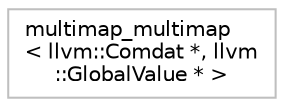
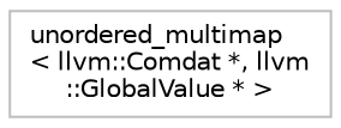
  digraph {
    rankdir=LR
-   n1 [color=grey75 fontname=Helvetica fontsize=10 height=0.2 label="multimap_multimap\l\< llvm::Comdat *, llvm\l::GlobalValue * \>" shape=record width=0.4]
+   n1 [color=grey75 fontname=Helvetica fontsize=10 height=0.2 label="unordered_multimap\l\< llvm::Comdat *, llvm\l::GlobalValue * \>" shape=record width=0.4]
  }
